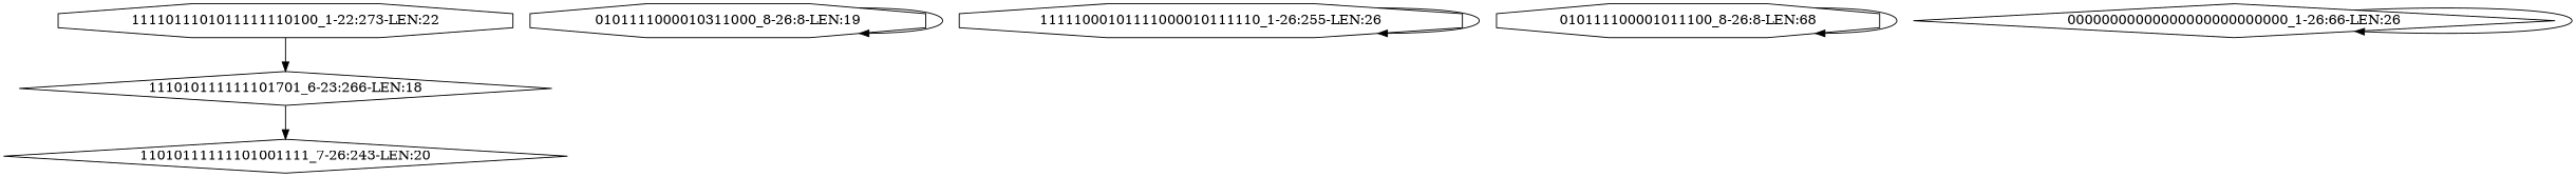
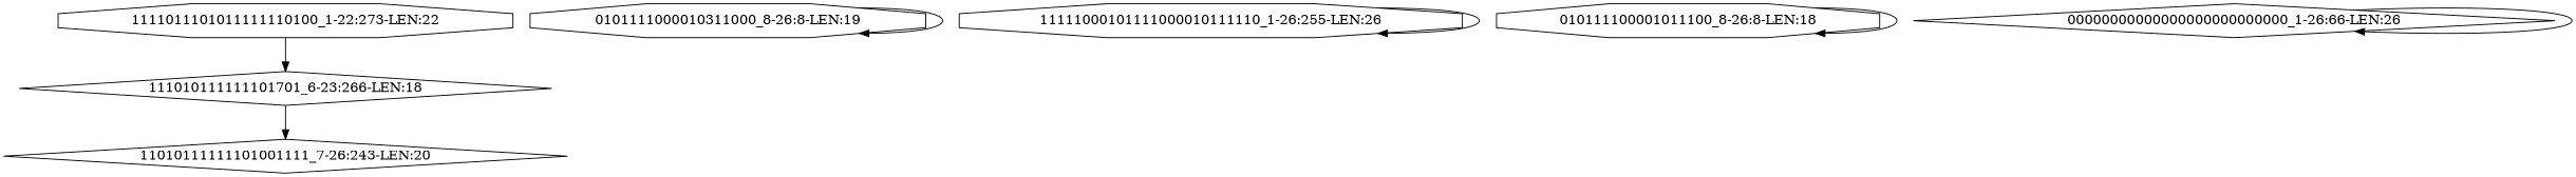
  digraph {
    node [shape=octagon]
    n1 [label="111010111111101701_6-23:266-LEN:18" shape=diamond]
    "11010111111101001111_7-26:243-LEN:20" [shape=diamond]
    n3 [label="0101111000010311000_8-26:8-LEN:19"]
    "11111000101111000010111110_1-26:255-LEN:26"
    "1111011101011111110100_1-22:273-LEN:22"
-   "010111100001011100_8-26:8-LEN:18" [label="010111100001011100_8-26:8-LEN:68"]
+   "010111100001011100_8-26:8-LEN:18"
    "00000000000000000000000000_1-26:66-LEN:26" [shape=diamond]
    n1 -> "11010111111101001111_7-26:243-LEN:20"
    n3 -> n3
    "11111000101111000010111110_1-26:255-LEN:26" -> "11111000101111000010111110_1-26:255-LEN:26"
    "1111011101011111110100_1-22:273-LEN:22" -> n1
    "010111100001011100_8-26:8-LEN:18" -> "010111100001011100_8-26:8-LEN:18"
    "00000000000000000000000000_1-26:66-LEN:26" -> "00000000000000000000000000_1-26:66-LEN:26"
  }
